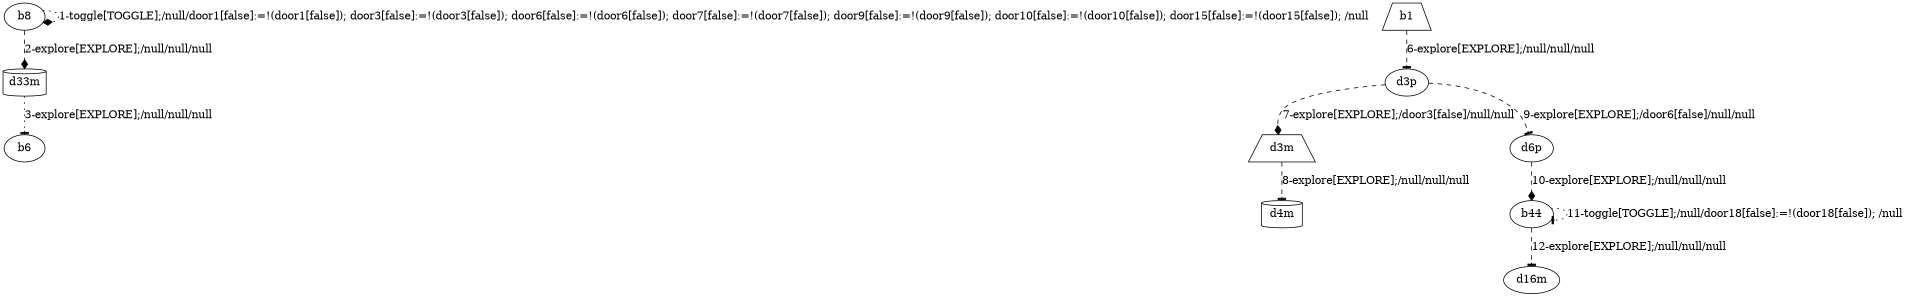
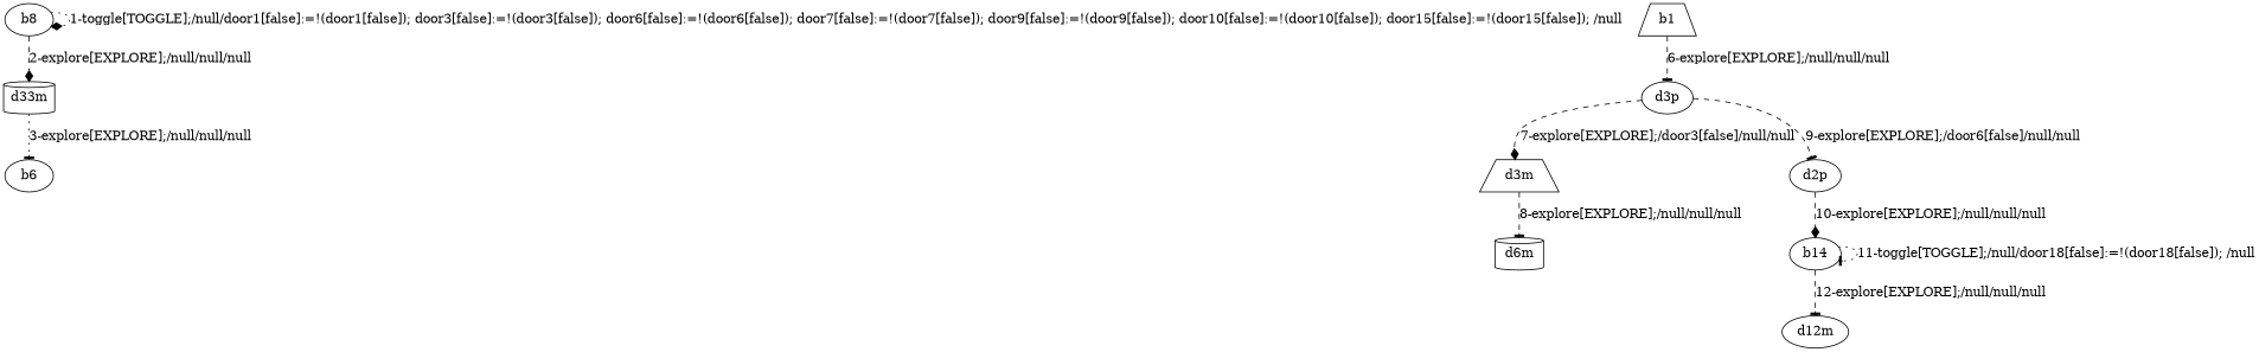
  digraph {
    node [shape=ellipse]
    edge [arrowhead=tee style=dashed]
    n1 [label=b8]
    d33m [shape=cylinder]
    n3 [label=b6]
    b1 [shape=trapezium]
    d3p
    d3m [shape=trapezium]
-   d6p
-   d6m [shape=cylinder label=d4m]
-   b44
-   d16m
+   d6p [label=d2p]
+   d6m [shape=cylinder]
+   b44 [label=b14]
+   d16m [label=d12m]
    n1 -> n1 [arrowhead=diamond label="1-toggle[TOGGLE];/null/door1[false]:=!(door1[false]); door3[false]:=!(door3[false]); door6[false]:=!(door6[false]); door7[false]:=!(door7[false]); door9[false]:=!(door9[false]); door10[false]:=!(door10[false]); door15[false]:=!(door15[false]); /null" style=dotted]
    n1 -> d33m [arrowhead=diamond label="2-explore[EXPLORE];/null/null/null"]
    d33m -> n3 [label="3-explore[EXPLORE];/null/null/null" style=dotted]
    b1 -> d3p [label="6-explore[EXPLORE];/null/null/null"]
    d3p -> d3m [arrowhead=diamond label="7-explore[EXPLORE];/door3[false]/null/null"]
    d3p -> d6p [label="9-explore[EXPLORE];/door6[false]/null/null"]
    d3m -> d6m [label="8-explore[EXPLORE];/null/null/null"]
    d6p -> b44 [arrowhead=diamond label="10-explore[EXPLORE];/null/null/null"]
    b44 -> b44 [label="11-toggle[TOGGLE];/null/door18[false]:=!(door18[false]); /null" style=dotted]
    b44 -> d16m [label="12-explore[EXPLORE];/null/null/null"]
  }
